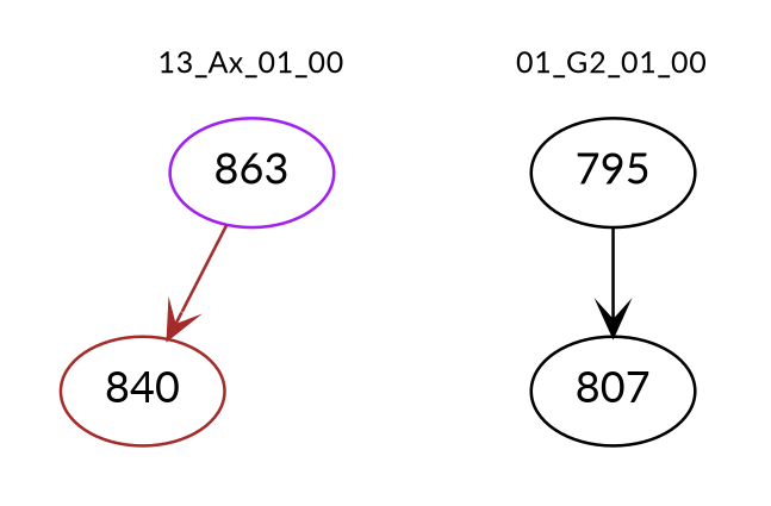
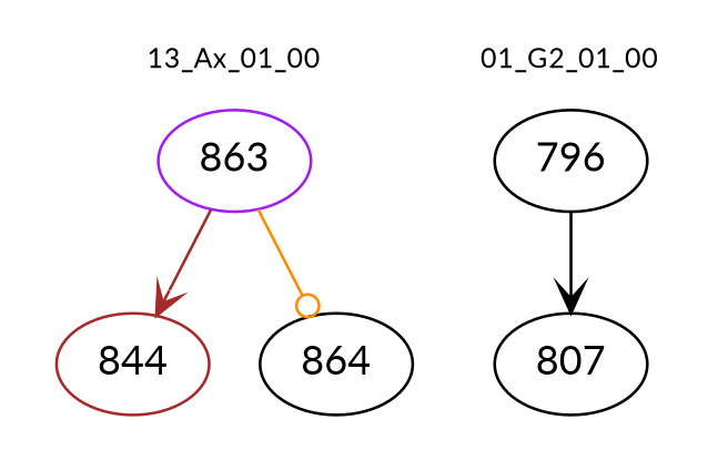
  digraph {
    fontname=Lato
    node [color=black fontname=Lato]
    edge [arrowhead=vee fontname=Lato]
    n1 [color=purple label=863]
-   n2 [color=brown label=840]
-   n4 [label=795]
+   n2 [color=brown label=844]
+   n3 [label=864]
+   n4 [label=796]
    n5 [label=807]
    subgraph cluster_1 {
      color=white
      fontsize=10
      label="13_Ax_01_00"
      n1
      n2
+     n3
    }
    subgraph cluster_2 {
      color=white
      fontsize=10
      label="01_G2_01_00"
      n4
      n5
    }
    n1 -> n2 [color=brown]
+   n1 -> n3 [arrowhead=odot color=darkorange]
    n4 -> n5 [color=black]
  }
